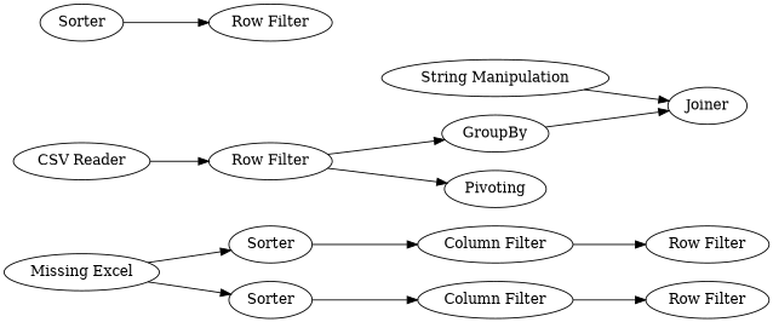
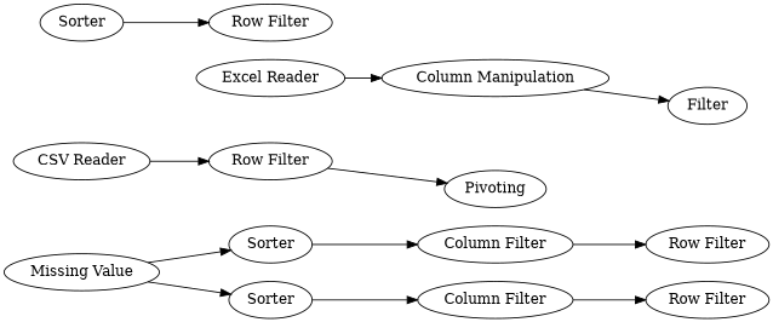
  digraph {
    rankdir=LR
    n1 [label="Column Filter"]
    n2 [label="Row Filter"]
    n3 [label="Row Filter"]
-   n4 [label=GroupBy]
    n5 [label=Pivoting]
-   n6 [label=Joiner]
+   n6 [label=Filter]
    n7 [label="CSV Reader"]
-   n9 [label="String Manipulation"]
+   n8 [label="Excel Reader"]
+   n9 [label="Column Manipulation"]
    n10 [label=Sorter]
    n11 [label="Row Filter"]
-   n12 [label="Missing Excel"]
+   n12 [label="Missing Value"]
    n13 [label=Sorter]
    n14 [label=Sorter]
    n15 [label="Column Filter"]
    n16 [label="Row Filter"]
    n1 -> n2
-   n3 -> n4
    n3 -> n5
-   n4 -> n6
    n7 -> n3
+   n8 -> n9
    n9 -> n6
    n10 -> n11
    n12 -> n13
    n12 -> n14
    n13 -> n1
    n14 -> n15
    n15 -> n16
  }
